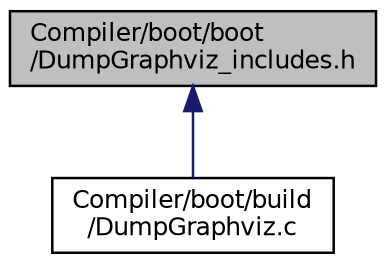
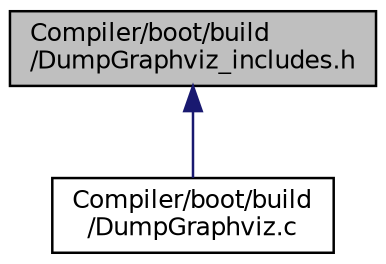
  digraph {
    node [color=black fontname=Helvetica fontsize=10 shape=record style=filled]
-   n1 [fillcolor=grey75 fontcolor=black height=0.2 label="Compiler/boot/boot\l/DumpGraphviz_includes.h" width=0.4]
+   n1 [fillcolor=grey75 fontcolor=black height=0.2 label="Compiler/boot/build\l/DumpGraphviz_includes.h" width=0.4]
    n2 [fillcolor=white height=0.2 label="Compiler/boot/build\l/DumpGraphviz.c" width=0.4]
    n1 -> n2 [color=midnightblue dir=back fontname=Helvetica fontsize=10 labelfontname=Helvetica labelfontsize=10 style=solid]
  }
